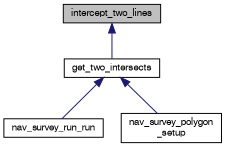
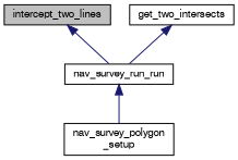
  digraph {
    rankdir=TB
    node [color=black fillcolor=white fontname=FreeSans fontsize=10 shape=record style=filled]
    edge [color=midnightblue dir=back fontname=FreeSans fontsize=10 labelfontname=FreeSans labelfontsize=10 style=solid]
    n1 [fillcolor=grey75 fontcolor=black height=0.2 label=intercept_two_lines width=0.4]
    n2 [height=0.2 label=get_two_intersects width=0.4]
    n3 [height=0.2 label=nav_survey_run_run width=0.4]
    n4 [height=0.2 label="nav_survey_polygon\l_setup" width=0.4]
-   n1 -> n2
+   n1 -> n3
    n2 -> n3
-   n2 -> n4
+   n3 -> n4
  }
